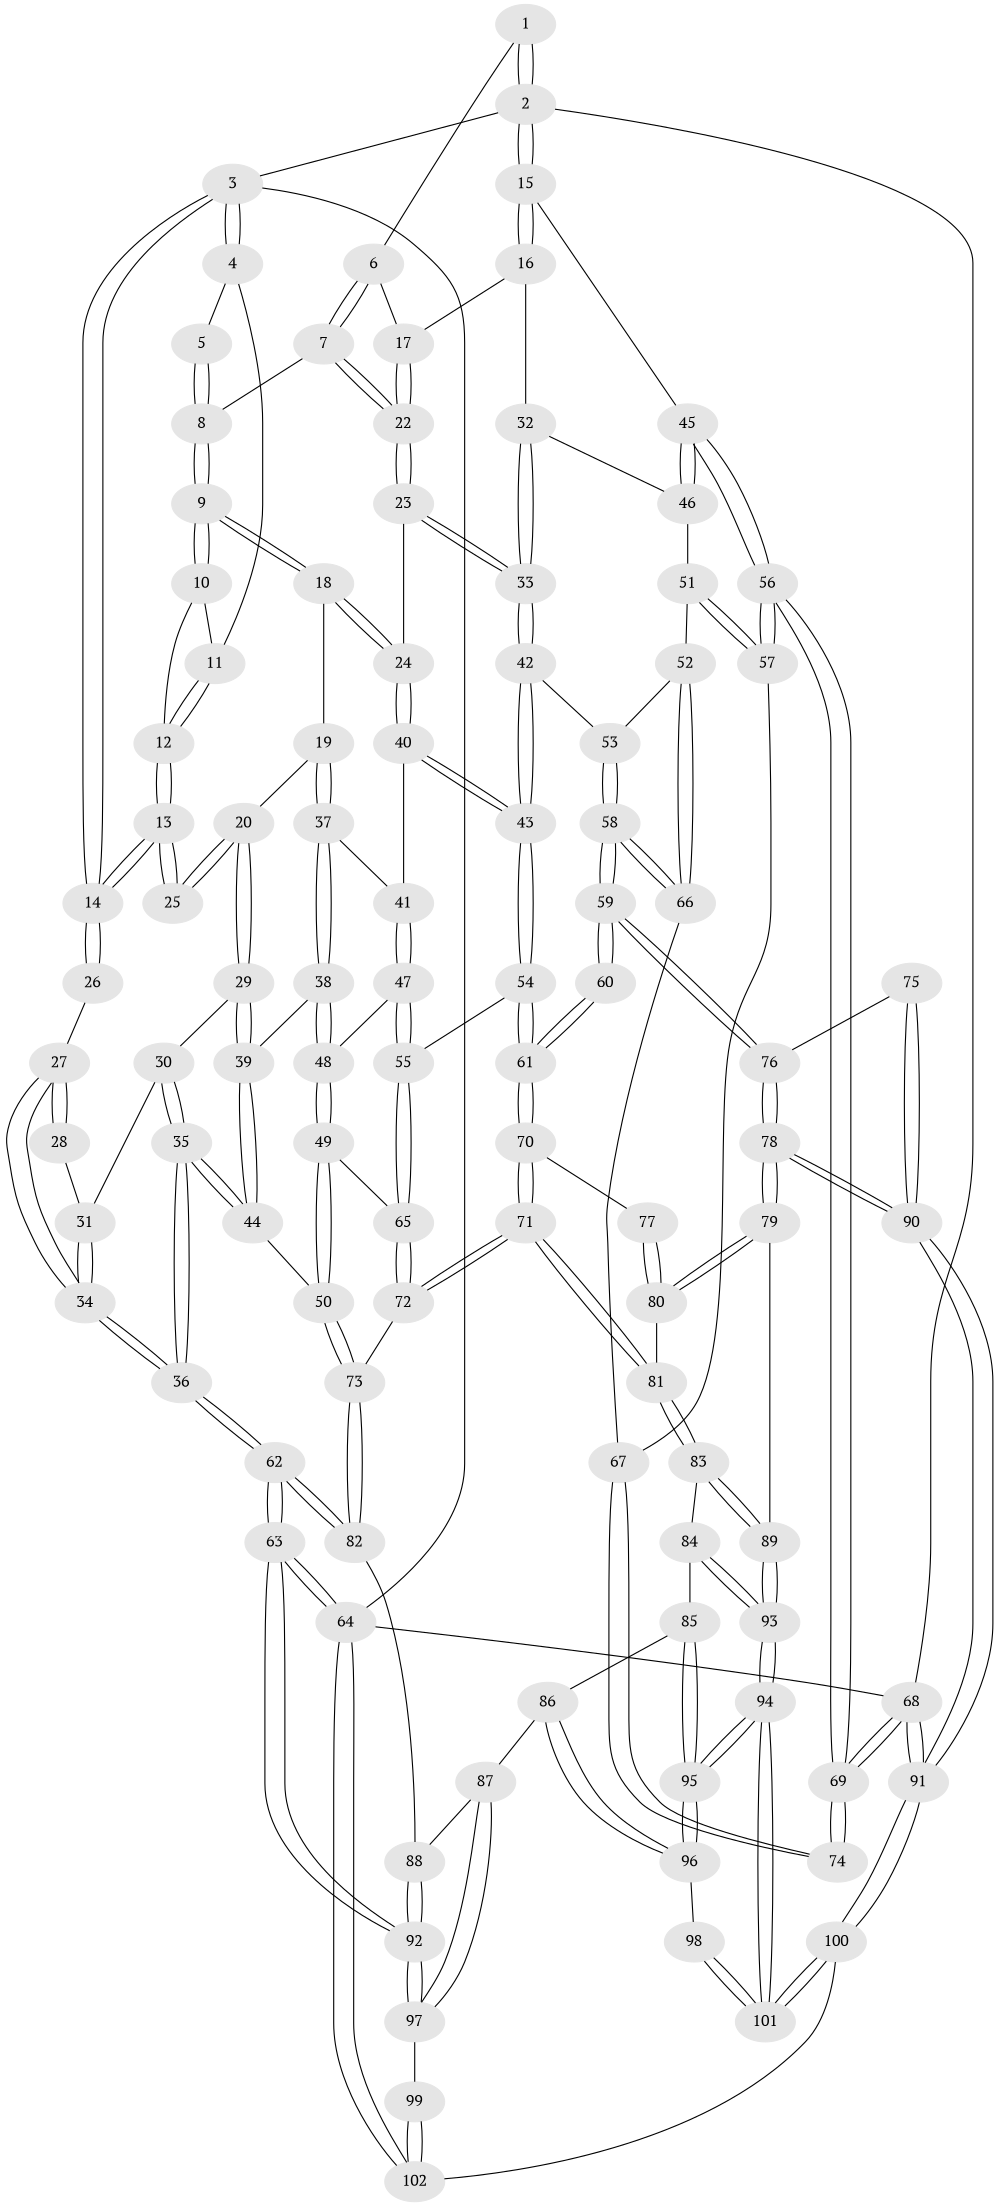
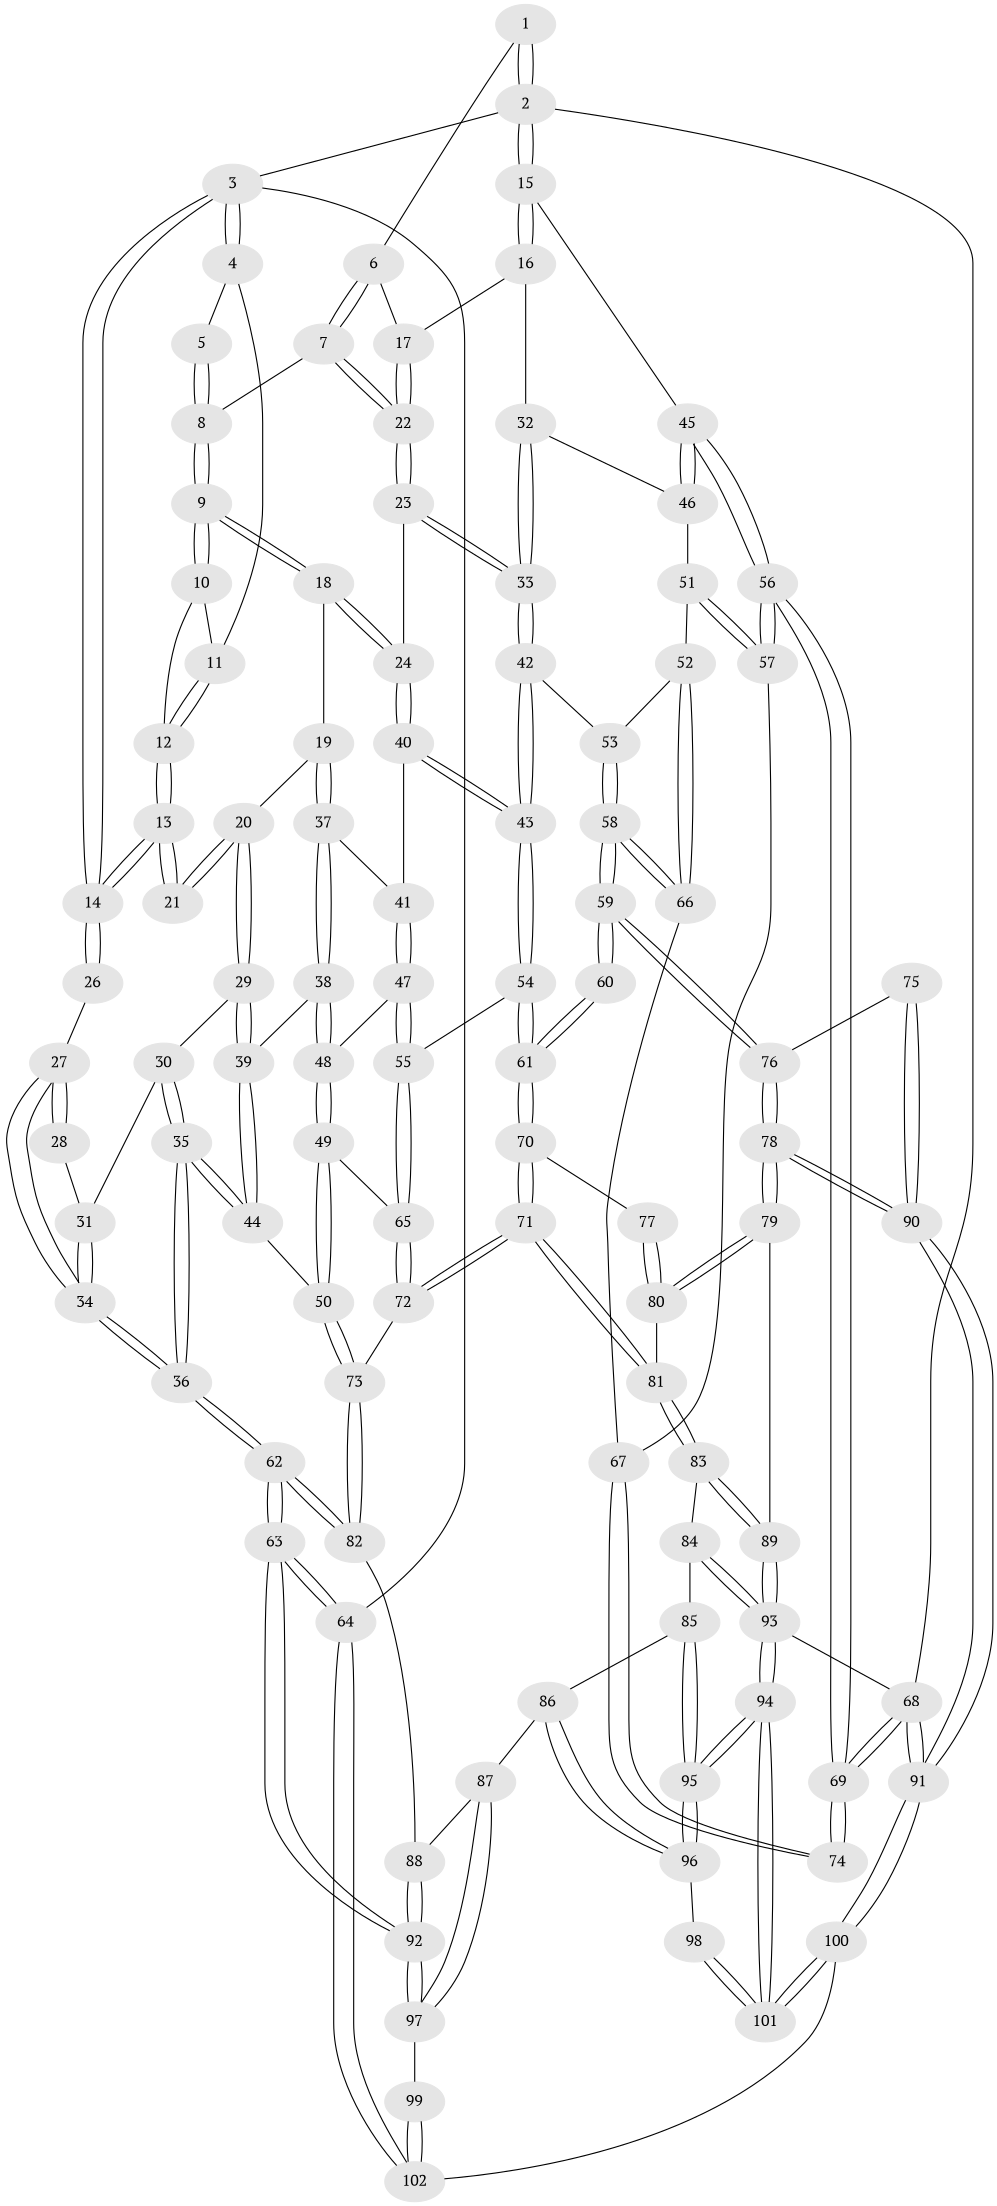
  graph {
    fontname="PT Serif"
    node [color=gray90 fontname="PT Serif" style=filled]
    edge [fontname="PT Serif"]
    1
    2
    6
    3
    15
    68
    7
    17
    4
    14
    64
    16
    45
    69
    91
    5
    11
    26
    102
    8
    12
    9
    22
    23
    10
    18
    19
    24
    13
-   21 [label=25]
+   21
    27
    32
    46
    56
    33
    20
    37
    40
    29
    38
    41
    30
    39
    42
    43
    28
    34
    31
    36
    35
    44
    51
    53
    62
    50
    63
    82
    48
    47
    49
    54
    55
    58
    61
    73
    57
    52
    65
    72
    66
    67
    59
    70
    74
    60
    76
    78
    71
    77
    92
    88
    97
    100
    81
    80
    83
    75
    90
    79
    89
    93
    84
    85
    86
    95
    94
    87
    96
    98
    99
    101
    1 -- 2
    1 -- 2
    1 -- 6
    2 -- 3
    2 -- 15
    2 -- 15
    2 -- 68
    6 -- 7
    6 -- 7
    6 -- 17
    3 -- 4
    3 -- 4
    3 -- 14
    3 -- 14
    3 -- 64
    15 -- 16
    15 -- 16
    15 -- 45
    68 -- 69
    68 -- 69
    68 -- 91
    68 -- 91
    7 -- 8
    7 -- 22
    7 -- 22
    17 -- 22
    17 -- 22
    4 -- 5
    4 -- 11
    14 -- 26
    14 -- 26
-   64 -- 68
+   93 -- 68
    64 -- 102
    64 -- 102
    16 -- 17
    16 -- 32
    45 -- 46
    45 -- 46
    45 -- 56
    45 -- 56
    69 -- 74
    69 -- 74
    91 -- 100
    91 -- 100
    5 -- 8
    5 -- 8
    11 -- 12
    11 -- 12
    26 -- 27
    8 -- 9
    8 -- 9
    12 -- 13
    12 -- 13
    9 -- 10
    9 -- 10
    9 -- 18
    9 -- 18
    22 -- 23
    22 -- 23
    23 -- 24
    23 -- 33
    23 -- 33
    10 -- 11
    10 -- 12
    18 -- 19
    18 -- 24
    18 -- 24
    19 -- 20
    19 -- 37
    19 -- 37
    24 -- 40
    24 -- 40
    13 -- 14
    13 -- 14
    13 -- 21
    13 -- 21
    27 -- 28
    27 -- 28
    27 -- 34
    27 -- 34
    32 -- 46
    32 -- 33
    32 -- 33
    46 -- 51
    56 -- 69
    56 -- 69
    56 -- 57
    56 -- 57
    33 -- 42
    33 -- 42
    20 -- 21
    20 -- 21
    20 -- 29
    20 -- 29
    37 -- 38
    37 -- 38
    37 -- 41
    40 -- 41
    40 -- 43
    40 -- 43
    29 -- 30
    29 -- 39
    29 -- 39
    38 -- 39
    38 -- 48
    38 -- 48
    41 -- 47
    41 -- 47
    30 -- 31
    30 -- 35
    30 -- 35
    39 -- 44
    39 -- 44
    42 -- 43
    42 -- 43
    42 -- 53
    43 -- 54
    43 -- 54
    28 -- 31
    34 -- 36
    34 -- 36
    31 -- 34
    31 -- 34
    36 -- 62
    36 -- 62
    35 -- 36
    35 -- 36
    35 -- 44
    35 -- 44
    44 -- 50
    51 -- 57
    51 -- 57
    51 -- 52
    53 -- 58
    53 -- 58
    62 -- 63
    62 -- 63
    62 -- 82
    62 -- 82
    50 -- 73
    50 -- 73
    63 -- 64
    63 -- 64
    63 -- 92
    63 -- 92
    82 -- 88
    48 -- 49
    48 -- 49
    47 -- 48
    47 -- 55
    47 -- 55
    49 -- 50
    49 -- 50
    49 -- 65
    54 -- 55
    54 -- 61
    54 -- 61
    55 -- 65
    55 -- 65
    58 -- 66
    58 -- 66
    58 -- 59
    58 -- 59
    61 -- 70
    61 -- 70
    73 -- 82
    73 -- 82
    57 -- 67
    52 -- 53
    52 -- 66
    52 -- 66
    65 -- 72
    65 -- 72
    72 -- 73
    66 -- 67
    67 -- 74
    67 -- 74
    59 -- 60
    59 -- 60
    59 -- 76
    59 -- 76
    70 -- 71
    70 -- 71
    70 -- 77
    60 -- 61
    60 -- 61
    76 -- 78
    76 -- 78
    78 -- 90
    78 -- 90
    78 -- 79
    78 -- 79
    71 -- 72
    71 -- 72
    71 -- 81
    71 -- 81
    77 -- 80
    77 -- 80
    92 -- 97
    92 -- 97
    88 -- 92
    88 -- 92
    97 -- 99
    100 -- 102
    100 -- 101
    100 -- 101
    81 -- 83
    81 -- 83
    80 -- 81
    83 -- 89
    83 -- 89
    83 -- 84
    75 -- 76
    75 -- 90
    75 -- 90
    90 -- 91
    90 -- 91
    79 -- 80
    79 -- 80
    79 -- 89
    89 -- 93
    89 -- 93
    93 -- 94
    93 -- 94
    84 -- 93
    84 -- 93
    84 -- 85
    85 -- 86
    85 -- 95
    85 -- 95
    86 -- 87
    86 -- 96
    86 -- 96
    95 -- 96
    95 -- 96
    94 -- 95
    94 -- 95
    94 -- 101
    94 -- 101
    87 -- 88
    87 -- 97
    87 -- 97
    96 -- 98
    98 -- 101
    98 -- 101
    99 -- 102
    99 -- 102
  }
